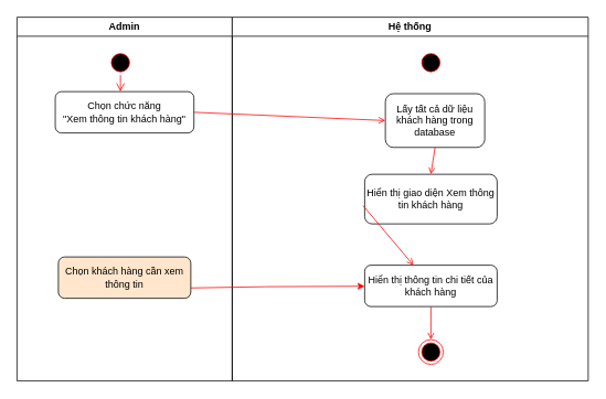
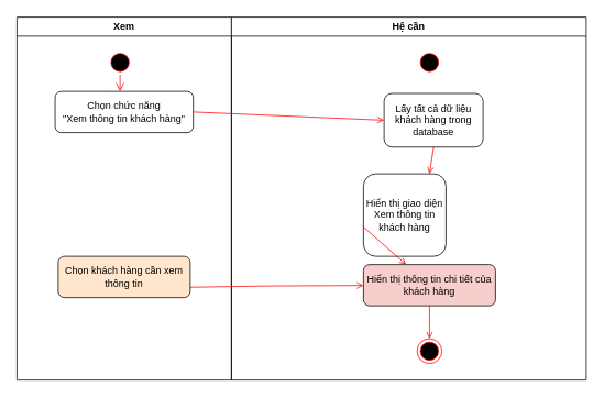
  <mxCell id="0" />
  <mxCell id="1" parent="0" />
- <mxCell id="2" value="Admin" style="swimlane;whiteSpace=wrap" parent="1" vertex="1"><mxGeometry x="20" y="20" width="260" height="440" as="geometry" /></mxCell>
+ <mxCell id="2" value="Xem" style="swimlane;whiteSpace=wrap" parent="1" vertex="1"><mxGeometry x="20" y="20" width="260" height="440" as="geometry" /></mxCell>
  <mxCell id="3" value="" style="ellipse;shape=startState;fillColor=#000000;strokeColor=#ff0000;" parent="2" vertex="1"><mxGeometry x="110" y="40" width="30" height="30" as="geometry" /></mxCell>
  <mxCell id="4" value="" style="edgeStyle=elbowEdgeStyle;elbow=horizontal;verticalAlign=bottom;endArrow=open;endSize=8;strokeColor=#FF0000;endFill=1;rounded=0" parent="2" source="5" edge="1"><mxGeometry x="100" y="40" as="geometry"><mxPoint x="115" y="110" as="targetPoint" /></mxGeometry></mxCell>
  <mxCell id="5" value="Chọn chức năng&lt;br&gt;&quot;Xem thông tin khách hàng&quot;" style="rounded=1;whiteSpace=wrap;html=1;" parent="2" vertex="1"><mxGeometry x="46.25" y="90" width="167.5" height="50" as="geometry" /></mxCell>
  <mxCell id="6" value="" style="edgeStyle=elbowEdgeStyle;elbow=horizontal;verticalAlign=bottom;endArrow=open;endSize=8;strokeColor=#FF0000;endFill=1;rounded=0" parent="2" source="3" target="5" edge="1"><mxGeometry x="100" y="40" as="geometry"><mxPoint x="275" y="180" as="targetPoint" /><mxPoint x="275" y="140" as="sourcePoint" /></mxGeometry></mxCell>
  <mxCell id="7" value="Chọn khách hàng cần xem thông tin" style="rounded=1;whiteSpace=wrap;html=1;fillColor=#ffe6cc;" parent="2" vertex="1"><mxGeometry x="50" y="290" width="160" height="50" as="geometry" /></mxCell>
- <mxCell id="8" value="Hệ thống" style="swimlane;whiteSpace=wrap" parent="1" vertex="1"><mxGeometry x="280" y="20" width="430" height="440" as="geometry" /></mxCell>
+ <mxCell id="8" value="Hệ cần" style="swimlane;whiteSpace=wrap" parent="1" vertex="1"><mxGeometry x="280" y="20" width="430" height="440" as="geometry" /></mxCell>
  <mxCell id="9" value="" style="ellipse;shape=startState;fillColor=#000000;strokeColor=#ff0000;" parent="8" vertex="1"><mxGeometry x="225" y="40" width="30" height="30" as="geometry" /></mxCell>
  <mxCell id="10" value="Lấy tất cả dữ liệu khách hàng trong database" style="rounded=1;whiteSpace=wrap;html=1;" parent="8" vertex="1"><mxGeometry x="185" y="92.5" width="120" height="65" as="geometry" /></mxCell>
- <mxCell id="11" value="Hiển thị giao diện Xem thông tin khách hàng" style="rounded=1;whiteSpace=wrap;html=1;" parent="8" vertex="1"><mxGeometry x="160" y="190" width="160" height="60" as="geometry" /></mxCell>
+ <mxCell id="11" value="Hiển thị giao diện Xem thông tin khách hàng" style="rounded=1;whiteSpace=wrap;html=1;" parent="8" vertex="1"><mxGeometry x="160" y="190" width="100" height="100" as="geometry" /></mxCell>
  <mxCell id="12" value="" style="endArrow=open;strokeColor=#FF0000;endFill=1;rounded=0;exitX=0.5;exitY=1;exitDx=0;exitDy=0;" parent="8" source="10" edge="1"><mxGeometry relative="1" as="geometry"><mxPoint x="240" y="560" as="sourcePoint" /><mxPoint x="240" y="190" as="targetPoint" /></mxGeometry></mxCell>
  <mxCell id="13" value="" style="ellipse;html=1;shape=endState;fillColor=#000000;strokeColor=#ff0000;" parent="8" vertex="1"><mxGeometry x="225" y="390" width="30" height="30" as="geometry" /></mxCell>
- <mxCell id="14" value="Hiển thị thông tin chi tiết của khách hàng" style="rounded=1;whiteSpace=wrap;html=1;" parent="8" vertex="1"><mxGeometry x="160" y="300" width="160" height="50" as="geometry" /></mxCell>
+ <mxCell id="14" value="Hiển thị thông tin chi tiết của khách hàng" style="rounded=1;whiteSpace=wrap;html=1;fillColor=#f8cecc;" parent="8" vertex="1"><mxGeometry x="160" y="300" width="160" height="50" as="geometry" /></mxCell>
  <mxCell id="15" value="" style="endArrow=open;strokeColor=#FF0000;endFill=1;rounded=0;exitX=0.5;exitY=1;exitDx=0;exitDy=0;entryX=0.5;entryY=0;entryDx=0;entryDy=0;" parent="8" source="14" target="13" edge="1"><mxGeometry relative="1" as="geometry"><mxPoint x="-40" y="337.5" as="sourcePoint" /><mxPoint x="170" y="335.69" as="targetPoint" /></mxGeometry></mxCell>
  <mxCell id="16" value="" style="endArrow=open;strokeColor=#FF0000;endFill=1;rounded=0;exitX=1;exitY=0.5;exitDx=0;exitDy=0;entryX=0;entryY=0.5;entryDx=0;entryDy=0;" parent="1" source="5" target="10" edge="1"><mxGeometry relative="1" as="geometry"><mxPoint x="355" y="180" as="sourcePoint" /></mxGeometry></mxCell>
- <mxCell id="17" value="" style="endArrow=classic;strokeColor=#FF0000;endFill=1;rounded=0;exitX=1;exitY=0.75;exitDx=0;exitDy=0;" parent="1" source="7" target="14" edge="1"><mxGeometry relative="1" as="geometry"><mxPoint x="228.75" y="145" as="sourcePoint" /><mxPoint x="470" y="145" as="targetPoint" /><Array as="points"><mxPoint x="320" y="346" /></Array></mxGeometry></mxCell>
+ <mxCell id="17" value="" style="endArrow=open;strokeColor=#FF0000;endFill=1;rounded=0;exitX=1;exitY=0.75;exitDx=0;exitDy=0;" parent="1" source="7" target="14" edge="1"><mxGeometry relative="1" as="geometry"><mxPoint x="228.75" y="145" as="sourcePoint" /><mxPoint x="470" y="145" as="targetPoint" /><Array as="points"><mxPoint x="320" y="346" /></Array></mxGeometry></mxCell>
  <mxCell id="18" value="" style="endArrow=open;strokeColor=#FF0000;endFill=1;rounded=0;exitX=-0.012;exitY=0.633;exitDx=0;exitDy=0;exitPerimeter=0;" parent="1" source="11" target="14" edge="1"><mxGeometry relative="1" as="geometry"><mxPoint x="238.75" y="155" as="sourcePoint" /><mxPoint x="480" y="155" as="targetPoint" /></mxGeometry></mxCell>
